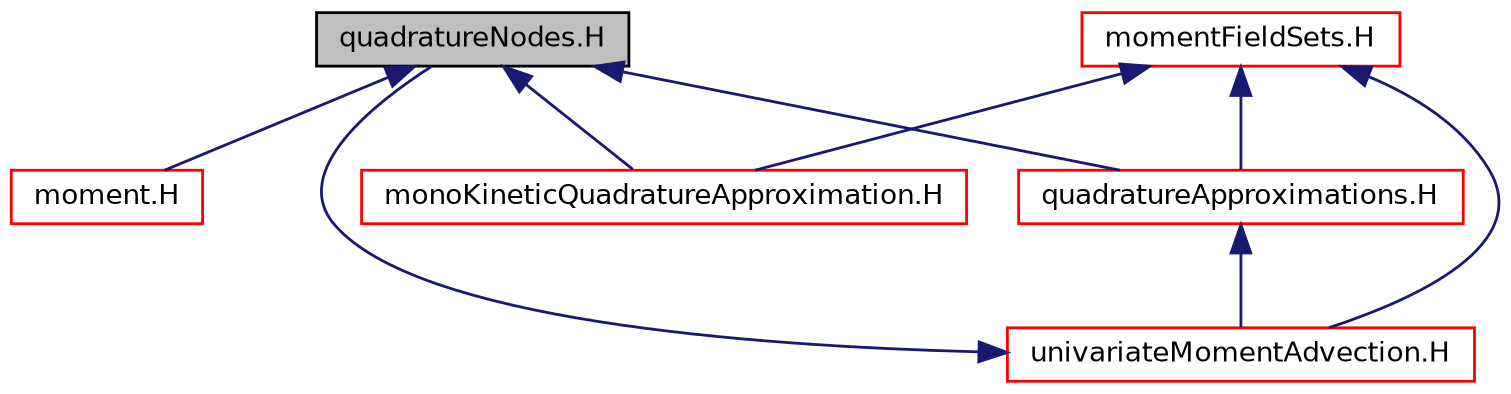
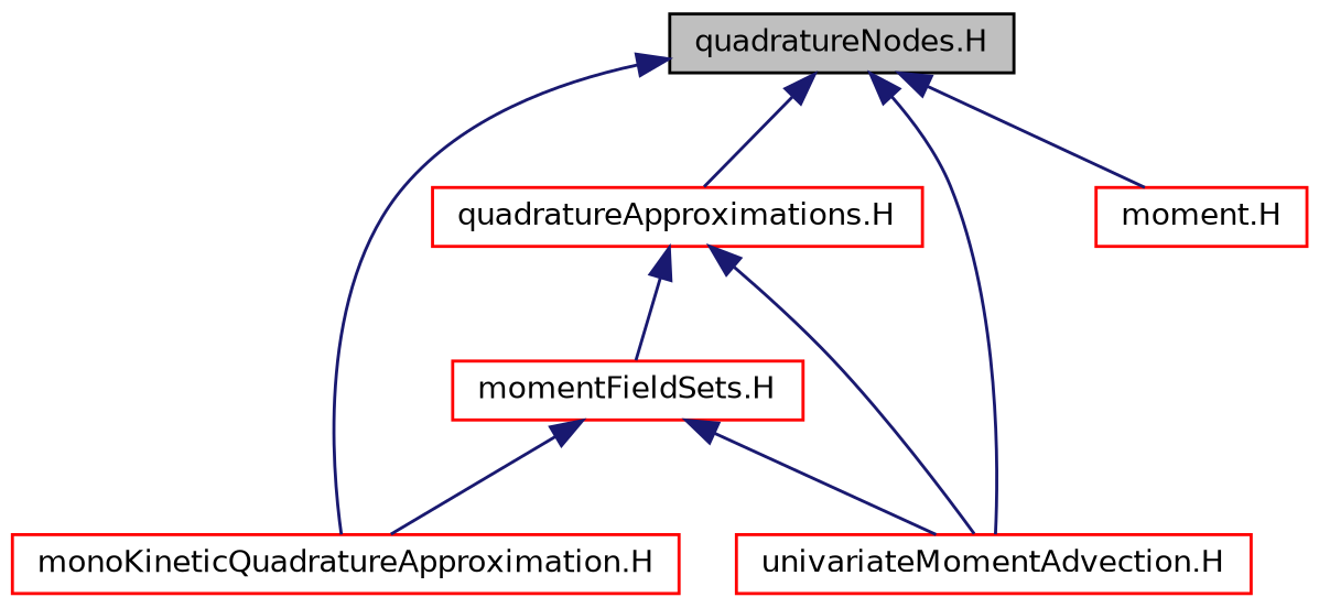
  digraph {
    node [color=red fontname=Helvetica fontsize=10 shape=record]
    edge [color=midnightblue dir=back fontname=Helvetica fontsize=10 labelfontname=Helvetica labelfontsize=10 style=solid]
    n1 [color=black fillcolor=grey75 fontcolor=black height=0.2 label="quadratureNodes.H" style=filled width=0.4]
    n2 [height=0.2 label="monoKineticQuadratureApproximation.H" width=0.4]
    n3 [height=0.2 label="univariateMomentAdvection.H" width=0.4]
    n4 [height=0.2 label="moment.H" width=0.4]
    n5 [height=0.2 label="quadratureApproximations.H" width=0.4]
    n6 [height=0.2 label="momentFieldSets.H" width=0.4]
    n1 -> n2
-   n3 -> n1
+   n1 -> n3
    n1 -> n4
    n1 -> n5
    n5 -> n3
    n6 -> n2
    n6 -> n3
-   n6 -> n5
+   n5 -> n6
  }
